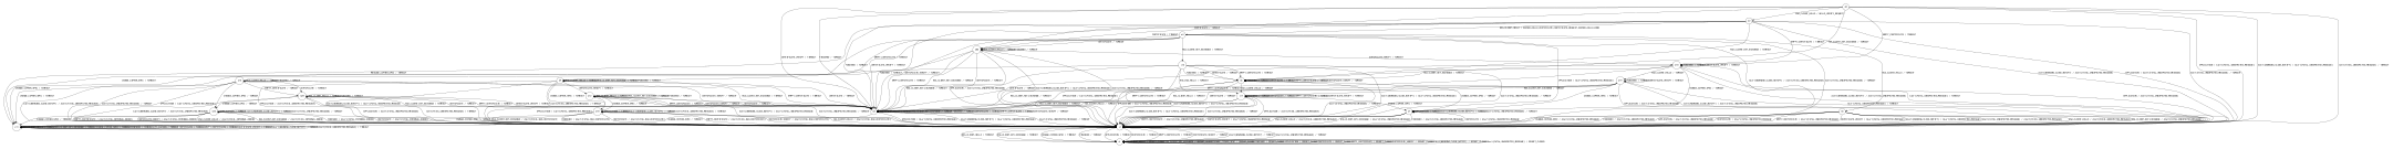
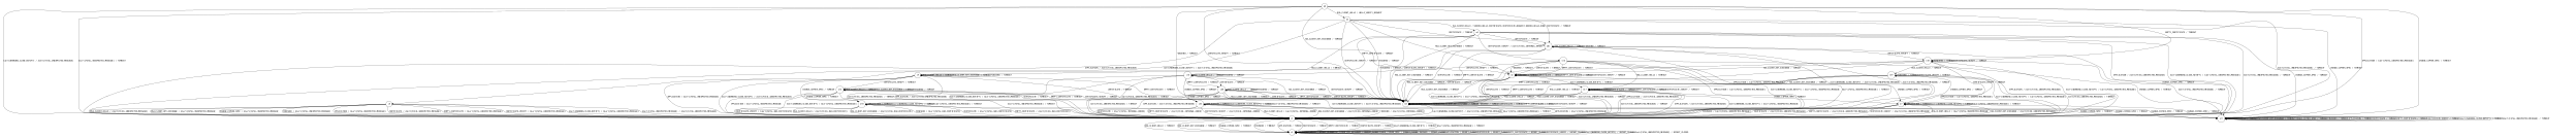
  digraph {
    fontname="Roboto Mono"
    node [fontname="Roboto Mono" shape=circle]
    edge [fontname="Roboto Mono"]
    n1 [label=s0]
    n2 [label=s1]
    n3 [label=s2]
    n4 [label=s6]
    n5 [label=s8]
    n6 [label=s11]
    n7 [label=s83]
    n8 [label=s18]
    n9 [label=s3]
    n10 [label=s4]
    n11 [label=s7]
    n12 [label=s17]
    n13 [label=s19]
    n14 [label=s5]
    n15 [label=s9]
    n16 [label=s14]
    n17 [label=s10]
    n18 [label=s12]
    n19 [label=s15]
    n20 [label=s36]
    n21 [label=s20]
    n1 -> n2 [label="APPLICATION / Alert(FATAL,UNEXPECTED_MESSAGE)"]
    n1 -> n2 [label="Alert(WARNING,CLOSE_NOTIFY) / Alert(FATAL,UNEXPECTED_MESSAGE)"]
    n1 -> n2 [label="Alert(FATAL,UNEXPECTED_MESSAGE) / TIMEOUT"]
    n1 -> n3 [label="RSA_CLIENT_HELLO / HELLO_VERIFY_REQUEST"]
    n1 -> n4 [label="RSA_CLIENT_KEY_EXCHANGE / TIMEOUT"]
    n1 -> n5 [label="FINISHED / TIMEOUT"]
    n1 -> n5 [label="CERTIFICATE_VERIFY / TIMEOUT"]
+   n1 -> n6 [label="CHANGE_CIPHER_SPEC / TIMEOUT"]
    n1 -> n7 [label="CERTIFICATE / TIMEOUT"]
    n1 -> n8 [label="EMPTY_CERTIFICATE / TIMEOUT"]
    n2 -> n9 [label="RSA_CLIENT_HELLO / TIMEOUT"]
    n2 -> n9 [label="RSA_CLIENT_KEY_EXCHANGE / TIMEOUT"]
    n2 -> n9 [label="CHANGE_CIPHER_SPEC / TIMEOUT"]
    n2 -> n9 [label="FINISHED / TIMEOUT"]
    n2 -> n9 [label="APPLICATION / TIMEOUT"]
    n2 -> n9 [label="CERTIFICATE / TIMEOUT"]
    n2 -> n9 [label="EMPTY_CERTIFICATE / TIMEOUT"]
    n2 -> n9 [label="CERTIFICATE_VERIFY / TIMEOUT"]
    n2 -> n9 [label="Alert(WARNING,CLOSE_NOTIFY) / TIMEOUT"]
    n2 -> n9 [label="Alert(FATAL,UNEXPECTED_MESSAGE) / TIMEOUT"]
    n3 -> n2 [label="APPLICATION / Alert(FATAL,UNEXPECTED_MESSAGE)"]
    n3 -> n2 [label="Alert(WARNING,CLOSE_NOTIFY) / Alert(FATAL,UNEXPECTED_MESSAGE)"]
    n3 -> n2 [label="Alert(FATAL,UNEXPECTED_MESSAGE) / TIMEOUT"]
    n3 -> n4 [label="RSA_CLIENT_KEY_EXCHANGE / TIMEOUT"]
    n3 -> n5 [label="FINISHED / TIMEOUT"]
    n3 -> n5 [label="CERTIFICATE_VERIFY / TIMEOUT"]
-   n3 -> n6 [label="MESSAGE_CIPHER_SPEC / TIMEOUT"]
+   n3 -> n6 [label="CHANGE_CIPHER_SPEC / TIMEOUT"]
    n3 -> n7 [label="CERTIFICATE / TIMEOUT"]
-   n3 -> n8 [label="EMPTY_CERTIFICATE / TIMEOUT"]
    n3 -> n10 [label="RSA_CLIENT_HELLO / SERVER_HELLO,CERTIFICATE,CERTIFICATE_REQUEST,SERVER_HELLO_DONE"]
    n4 -> n2 [label="APPLICATION / Alert(FATAL,UNEXPECTED_MESSAGE)"]
    n4 -> n2 [label="Alert(WARNING,CLOSE_NOTIFY) / Alert(FATAL,UNEXPECTED_MESSAGE)"]
    n4 -> n2 [label="Alert(FATAL,UNEXPECTED_MESSAGE) / TIMEOUT"]
    n4 -> n4 [label="FINISHED / TIMEOUT"]
    n4 -> n4 [label="CERTIFICATE / TIMEOUT"]
    n4 -> n4 [label="EMPTY_CERTIFICATE / TIMEOUT"]
    n4 -> n4 [label="CERTIFICATE_VERIFY / TIMEOUT"]
    n4 -> n5 [label="RSA_CLIENT_KEY_EXCHANGE / TIMEOUT"]
    n4 -> n11 [label="CHANGE_CIPHER_SPEC / TIMEOUT"]
-   n4 -> n12 [label="RSA_CLIENT_HELLO / TIMEOUT"]
+   n4 -> n12 [label="Alert(WARNING,CLOSE_NOTIFY) / TIMEOUT"]
    n5 -> n2 [label="APPLICATION / Alert(FATAL,UNEXPECTED_MESSAGE)"]
    n5 -> n2 [label="Alert(WARNING,CLOSE_NOTIFY) / Alert(FATAL,UNEXPECTED_MESSAGE)"]
    n5 -> n2 [label="Alert(FATAL,UNEXPECTED_MESSAGE) / TIMEOUT"]
    n5 -> n5 [label="RSA_CLIENT_HELLO / TIMEOUT"]
    n5 -> n5 [label="RSA_CLIENT_KEY_EXCHANGE / TIMEOUT"]
    n5 -> n5 [label="FINISHED / TIMEOUT"]
    n5 -> n5 [label="CERTIFICATE / TIMEOUT"]
    n5 -> n5 [label="EMPTY_CERTIFICATE / TIMEOUT"]
    n5 -> n5 [label="CERTIFICATE_VERIFY / TIMEOUT"]
    n5 -> n6 [label="CHANGE_CIPHER_SPEC / TIMEOUT"]
    n6 -> n6 [label="RSA_CLIENT_HELLO / TIMEOUT"]
    n6 -> n6 [label="RSA_CLIENT_KEY_EXCHANGE / TIMEOUT"]
    n6 -> n6 [label="CHANGE_CIPHER_SPEC / TIMEOUT"]
    n6 -> n6 [label="FINISHED / TIMEOUT"]
    n6 -> n6 [label="APPLICATION / TIMEOUT"]
    n6 -> n6 [label="CERTIFICATE / TIMEOUT"]
    n6 -> n6 [label="EMPTY_CERTIFICATE / TIMEOUT"]
    n6 -> n6 [label="CERTIFICATE_VERIFY / TIMEOUT"]
    n6 -> n6 [label="Alert(WARNING,CLOSE_NOTIFY) / TIMEOUT"]
    n6 -> n6 [label="Alert(FATAL,UNEXPECTED_MESSAGE) / TIMEOUT"]
    n7 -> n2 [label="APPLICATION / Alert(FATAL,UNEXPECTED_MESSAGE)"]
    n7 -> n2 [label="Alert(WARNING,CLOSE_NOTIFY) / Alert(FATAL,UNEXPECTED_MESSAGE)"]
    n7 -> n2 [label="Alert(FATAL,UNEXPECTED_MESSAGE) / TIMEOUT"]
    n7 -> n5 [label="RSA_CLIENT_KEY_EXCHANGE / TIMEOUT"]
    n7 -> n5 [label="CERTIFICATE / TIMEOUT"]
    n7 -> n5 [label="EMPTY_CERTIFICATE / TIMEOUT"]
    n7 -> n6 [label="CHANGE_CIPHER_SPEC / TIMEOUT"]
    n7 -> n7 [label="RSA_CLIENT_HELLO / TIMEOUT"]
    n7 -> n7 [label="FINISHED / TIMEOUT"]
    n7 -> n8 [label="CERTIFICATE_VERIFY / TIMEOUT"]
    n8 -> n2 [label="APPLICATION / Alert(FATAL,UNEXPECTED_MESSAGE)"]
    n8 -> n2 [label="Alert(WARNING,CLOSE_NOTIFY) / Alert(FATAL,UNEXPECTED_MESSAGE)"]
    n8 -> n2 [label="Alert(FATAL,UNEXPECTED_MESSAGE) / TIMEOUT"]
    n8 -> n4 [label="RSA_CLIENT_KEY_EXCHANGE / TIMEOUT"]
    n8 -> n5 [label="CERTIFICATE / TIMEOUT"]
    n8 -> n5 [label="EMPTY_CERTIFICATE / TIMEOUT"]
    n8 -> n8 [label="FINISHED / TIMEOUT"]
    n8 -> n8 [label="CERTIFICATE_VERIFY / TIMEOUT"]
-   n8 -> n11 [label="CHANGE_CIPHER_SPEC / TIMEOUT"]
+   n8 -> n11 [label="CERTIFICATE_VERIFY / TIMEOUT"]
    n8 -> n13 [label="RSA_CLIENT_HELLO / TIMEOUT"]
    n9 -> n9 [label="RSA_CLIENT_HELLO / SOCKET_CLOSED"]
    n9 -> n9 [label="RSA_CLIENT_KEY_EXCHANGE / SOCKET_CLOSED"]
    n9 -> n9 [label="CHANGE_CIPHER_SPEC / SOCKET_CLOSED"]
    n9 -> n9 [label="FINISHED / SOCKET_CLOSED"]
    n9 -> n9 [label="APPLICATION / SOCKET_CLOSED"]
    n9 -> n9 [label="CERTIFICATE / SOCKET_CLOSED"]
    n9 -> n9 [label="EMPTY_CERTIFICATE / SOCKET_CLOSED"]
    n9 -> n9 [label="CERTIFICATE_VERIFY / SOCKET_CLOSED"]
    n9 -> n9 [label="Alert(WARNING,CLOSE_NOTIFY) / SOCKET_CLOSED"]
    n9 -> n9 [label="Alert(FATAL,UNEXPECTED_MESSAGE) / SOCKET_CLOSED"]
    n10 -> n2 [label="APPLICATION / Alert(FATAL,UNEXPECTED_MESSAGE)"]
    n10 -> n2 [label="Alert(WARNING,CLOSE_NOTIFY) / Alert(FATAL,UNEXPECTED_MESSAGE)"]
    n10 -> n2 [label="Alert(FATAL,UNEXPECTED_MESSAGE) / TIMEOUT"]
    n10 -> n5 [label="FINISHED / TIMEOUT"]
    n10 -> n5 [label="CERTIFICATE_VERIFY / TIMEOUT"]
    n10 -> n6 [label="CHANGE_CIPHER_SPEC / TIMEOUT"]
    n10 -> n7 [label="CERTIFICATE / TIMEOUT"]
    n10 -> n14 [label="RSA_CLIENT_HELLO / TIMEOUT"]
    n10 -> n15 [label="EMPTY_CERTIFICATE / TIMEOUT"]
-   n10 -> n16 [label="RSA_CLIENT_KEY_EXCHANGE / TIMEOUT"]
+   n10 -> n16 [label="CERTIFICATE_VERIFY / Alert(FATAL,INTERNAL_ERROR)"]
    n11 -> n2 [label="RSA_CLIENT_HELLO / Alert(FATAL,UNEXPECTED_MESSAGE)"]
    n11 -> n2 [label="RSA_CLIENT_KEY_EXCHANGE / Alert(FATAL,UNEXPECTED_MESSAGE)"]
    n11 -> n2 [label="FINISHED / Alert(FATAL,UNEXPECTED_MESSAGE)"]
    n11 -> n2 [label="CERTIFICATE / Alert(FATAL,UNEXPECTED_MESSAGE)"]
    n11 -> n2 [label="EMPTY_CERTIFICATE / Alert(FATAL,UNEXPECTED_MESSAGE)"]
    n11 -> n2 [label="CERTIFICATE_VERIFY / Alert(FATAL,UNEXPECTED_MESSAGE)"]
+   n11 -> n6 [label="CHANGE_CIPHER_SPEC / TIMEOUT"]
    n11 -> n11 [label="APPLICATION / TIMEOUT"]
    n11 -> n11 [label="Alert(WARNING,CLOSE_NOTIFY) / TIMEOUT"]
    n11 -> n11 [label="Alert(FATAL,UNEXPECTED_MESSAGE) / TIMEOUT"]
    n12 -> n2 [label="APPLICATION / Alert(FATAL,UNEXPECTED_MESSAGE)"]
    n12 -> n2 [label="Alert(WARNING,CLOSE_NOTIFY) / Alert(FATAL,UNEXPECTED_MESSAGE)"]
    n12 -> n2 [label="Alert(FATAL,UNEXPECTED_MESSAGE) / TIMEOUT"]
    n12 -> n5 [label="RSA_CLIENT_HELLO / TIMEOUT"]
    n12 -> n5 [label="RSA_CLIENT_KEY_EXCHANGE / TIMEOUT"]
    n12 -> n11 [label="CHANGE_CIPHER_SPEC / TIMEOUT"]
    n12 -> n12 [label="FINISHED / TIMEOUT"]
    n12 -> n12 [label="CERTIFICATE / TIMEOUT"]
    n12 -> n12 [label="EMPTY_CERTIFICATE / TIMEOUT"]
    n12 -> n12 [label="CERTIFICATE_VERIFY / TIMEOUT"]
    n13 -> n2 [label="APPLICATION / Alert(FATAL,UNEXPECTED_MESSAGE)"]
    n13 -> n2 [label="Alert(WARNING,CLOSE_NOTIFY) / Alert(FATAL,UNEXPECTED_MESSAGE)"]
    n13 -> n2 [label="Alert(FATAL,UNEXPECTED_MESSAGE) / TIMEOUT"]
    n13 -> n5 [label="RSA_CLIENT_HELLO / TIMEOUT"]
    n13 -> n5 [label="CERTIFICATE / TIMEOUT"]
    n13 -> n5 [label="EMPTY_CERTIFICATE / TIMEOUT"]
    n13 -> n11 [label="CHANGE_CIPHER_SPEC / TIMEOUT"]
    n13 -> n12 [label="RSA_CLIENT_KEY_EXCHANGE / TIMEOUT"]
    n13 -> n13 [label="FINISHED / TIMEOUT"]
    n13 -> n13 [label="CERTIFICATE_VERIFY / TIMEOUT"]
    n14 -> n2 [label="RSA_CLIENT_HELLO / Alert(FATAL,UNEXPECTED_MESSAGE)"]
    n14 -> n2 [label="RSA_CLIENT_KEY_EXCHANGE / Alert(FATAL,UNEXPECTED_MESSAGE)"]
    n14 -> n2 [label="CHANGE_CIPHER_SPEC / Alert(FATAL,UNEXPECTED_MESSAGE)"]
    n14 -> n2 [label="FINISHED / Alert(FATAL,UNEXPECTED_MESSAGE)"]
    n14 -> n2 [label="APPLICATION / Alert(FATAL,UNEXPECTED_MESSAGE)"]
    n14 -> n2 [label="CERTIFICATE / Alert(FATAL,UNEXPECTED_MESSAGE)"]
    n14 -> n2 [label="EMPTY_CERTIFICATE / Alert(FATAL,UNEXPECTED_MESSAGE)"]
    n14 -> n2 [label="CERTIFICATE_VERIFY / Alert(FATAL,UNEXPECTED_MESSAGE)"]
    n14 -> n2 [label="Alert(WARNING,CLOSE_NOTIFY) / Alert(FATAL,UNEXPECTED_MESSAGE)"]
    n14 -> n2 [label="Alert(FATAL,UNEXPECTED_MESSAGE) / Alert(FATAL,UNEXPECTED_MESSAGE)"]
    n15 -> n2 [label="APPLICATION / Alert(FATAL,UNEXPECTED_MESSAGE)"]
    n15 -> n2 [label="Alert(WARNING,CLOSE_NOTIFY) / Alert(FATAL,UNEXPECTED_MESSAGE)"]
    n15 -> n2 [label="Alert(FATAL,UNEXPECTED_MESSAGE) / TIMEOUT"]
    n15 -> n5 [label="CERTIFICATE / TIMEOUT"]
    n15 -> n5 [label="EMPTY_CERTIFICATE / TIMEOUT"]
    n15 -> n15 [label="RSA_CLIENT_HELLO / TIMEOUT"]
    n15 -> n15 [label="RSA_CLIENT_KEY_EXCHANGE / TIMEOUT"]
    n15 -> n15 [label="FINISHED / TIMEOUT"]
    n15 -> n17 [label="CHANGE_CIPHER_SPEC / TIMEOUT"]
    n15 -> n18 [label="CERTIFICATE_VERIFY / TIMEOUT"]
    n16 -> n2 [label="APPLICATION / Alert(FATAL,UNEXPECTED_MESSAGE)"]
    n16 -> n2 [label="Alert(WARNING,CLOSE_NOTIFY) / Alert(FATAL,UNEXPECTED_MESSAGE)"]
    n16 -> n2 [label="Alert(FATAL,UNEXPECTED_MESSAGE) / TIMEOUT"]
    n16 -> n4 [label="FINISHED / TIMEOUT"]
    n16 -> n4 [label="CERTIFICATE / TIMEOUT"]
    n16 -> n4 [label="EMPTY_CERTIFICATE / TIMEOUT"]
    n16 -> n5 [label="RSA_CLIENT_KEY_EXCHANGE / TIMEOUT"]
    n16 -> n6 [label="CHANGE_CIPHER_SPEC / TIMEOUT"]
-   n16 -> n12 [label="RSA_RSA_HELLO / TIMEOUT"]
+   n16 -> n12 [label="RSA_CLIENT_HELLO / TIMEOUT"]
+   n16 -> n19 [label="CERTIFICATE_VERIFY / TIMEOUT"]
    n17 -> n2 [label="RSA_CLIENT_HELLO / Alert(FATAL,BAD_CERTIFICATE)"]
    n17 -> n2 [label="RSA_CLIENT_KEY_EXCHANGE / Alert(FATAL,BAD_CERTIFICATE)"]
    n17 -> n2 [label="FINISHED / Alert(FATAL,BAD_CERTIFICATE)"]
    n17 -> n2 [label="CERTIFICATE / Alert(FATAL,BAD_CERTIFICATE)"]
    n17 -> n2 [label="EMPTY_CERTIFICATE / Alert(FATAL,BAD_CERTIFICATE)"]
    n17 -> n2 [label="CERTIFICATE_VERIFY / Alert(FATAL,BAD_CERTIFICATE)"]
    n17 -> n6 [label="CHANGE_CIPHER_SPEC / TIMEOUT"]
    n17 -> n17 [label="APPLICATION / TIMEOUT"]
    n17 -> n17 [label="Alert(WARNING,CLOSE_NOTIFY) / TIMEOUT"]
    n17 -> n17 [label="Alert(FATAL,UNEXPECTED_MESSAGE) / TIMEOUT"]
    n18 -> n2 [label="APPLICATION / Alert(FATAL,UNEXPECTED_MESSAGE)"]
    n18 -> n2 [label="Alert(WARNING,CLOSE_NOTIFY) / Alert(FATAL,UNEXPECTED_MESSAGE)"]
    n18 -> n2 [label="Alert(FATAL,UNEXPECTED_MESSAGE) / TIMEOUT"]
    n18 -> n5 [label="CERTIFICATE / TIMEOUT"]
    n18 -> n5 [label="EMPTY_CERTIFICATE / TIMEOUT"]
    n18 -> n5 [label="CERTIFICATE_VERIFY / TIMEOUT"]
    n18 -> n17 [label="CHANGE_CIPHER_SPEC / TIMEOUT"]
    n18 -> n18 [label="RSA_CLIENT_HELLO / TIMEOUT"]
    n18 -> n18 [label="RSA_CLIENT_KEY_EXCHANGE / TIMEOUT"]
    n18 -> n18 [label="FINISHED / TIMEOUT"]
    n19 -> n2 [label="APPLICATION / Alert(FATAL,UNEXPECTED_MESSAGE)"]
    n19 -> n2 [label="Alert(WARNING,CLOSE_NOTIFY) / Alert(FATAL,UNEXPECTED_MESSAGE)"]
    n19 -> n2 [label="Alert(FATAL,UNEXPECTED_MESSAGE) / TIMEOUT"]
    n19 -> n5 [label="RSA_CLIENT_KEY_EXCHANGE / TIMEOUT"]
    n19 -> n5 [label="CERTIFICATE_VERIFY / TIMEOUT"]
    n19 -> n19 [label="RSA_CLIENT_HELLO / TIMEOUT"]
    n19 -> n19 [label="FINISHED / TIMEOUT"]
    n19 -> n20 [label="CHANGE_CIPHER_SPEC / TIMEOUT"]
    n19 -> n21 [label="CERTIFICATE / TIMEOUT"]
    n19 -> n21 [label="EMPTY_CERTIFICATE / TIMEOUT"]
    n20 -> n2 [label="RSA_CLIENT_HELLO / Alert(FATAL,INTERNAL_ERROR)"]
    n20 -> n2 [label="RSA_CLIENT_KEY_EXCHANGE / Alert(FATAL,INTERNAL_ERROR)"]
    n20 -> n2 [label="FINISHED / Alert(FATAL,INTERNAL_ERROR)"]
    n20 -> n2 [label="CERTIFICATE / Alert(FATAL,INTERNAL_ERROR)"]
    n20 -> n2 [label="EMPTY_CERTIFICATE / Alert(FATAL,INTERNAL_ERROR)"]
    n20 -> n2 [label="CERTIFICATE_VERIFY / Alert(FATAL,INTERNAL_ERROR)"]
    n20 -> n6 [label="CHANGE_CIPHER_SPEC / TIMEOUT"]
    n20 -> n20 [label="APPLICATION / TIMEOUT"]
    n20 -> n20 [label="Alert(WARNING,CLOSE_NOTIFY) / TIMEOUT"]
    n20 -> n20 [label="Alert(FATAL,UNEXPECTED_MESSAGE) / TIMEOUT"]
    n21 -> n2 [label="APPLICATION / Alert(FATAL,UNEXPECTED_MESSAGE)"]
    n21 -> n2 [label="Alert(WARNING,CLOSE_NOTIFY) / Alert(FATAL,UNEXPECTED_MESSAGE)"]
    n21 -> n2 [label="Alert(FATAL,UNEXPECTED_MESSAGE) / TIMEOUT"]
    n21 -> n5 [label="RSA_CLIENT_KEY_EXCHANGE / TIMEOUT"]
    n21 -> n5 [label="CERTIFICATE / TIMEOUT"]
    n21 -> n5 [label="EMPTY_CERTIFICATE / TIMEOUT"]
    n21 -> n5 [label="CERTIFICATE_VERIFY / TIMEOUT"]
    n21 -> n20 [label="CHANGE_CIPHER_SPEC / TIMEOUT"]
    n21 -> n21 [label="RSA_CLIENT_HELLO / TIMEOUT"]
    n21 -> n21 [label="FINISHED / TIMEOUT"]
  }
